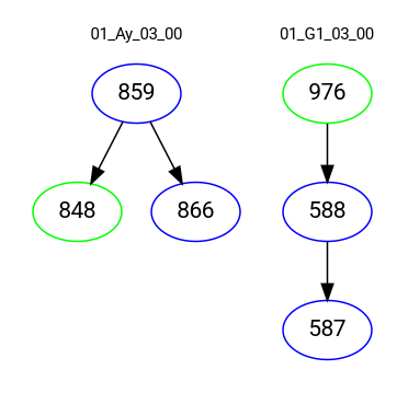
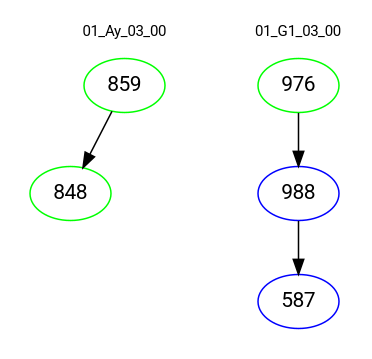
  digraph {
    fontname=Roboto
    node [color=blue fontname=Roboto]
    edge [color=black fontname=Roboto]
-   n1 [label=859]
+   n1 [color=green label=859]
    n2 [color=green label=848]
-   n3 [label=866]
-   n4 [label=588]
+   n4 [label=988]
    n5 [color=green label=976]
    n6 [label=587]
    subgraph cluster_1 {
      color=white
      fontsize=10
      label="01_Ay_03_00"
      n1
      n2
-     n3
    }
    subgraph cluster_2 {
      color=white
      fontsize=10
      label="01_G1_03_00"
      n4
      n5
      n6
    }
    n1 -> n2
-   n1 -> n3
    n4 -> n6
    n5 -> n4
  }
